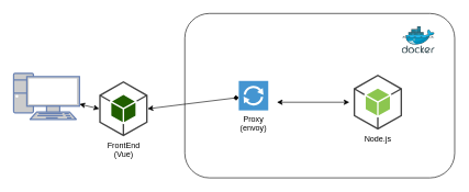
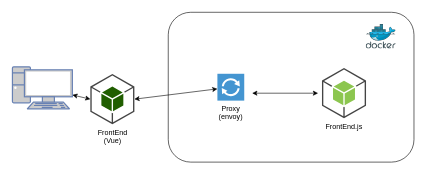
  <mxCell id="0" />
  <mxCell id="1" parent="0" />
  <mxCell id="2" value="" style="rounded=1;whiteSpace=wrap;html=1;align=center;verticalAlign=top;" vertex="1" parent="1"><mxGeometry x="280" y="20" width="410" height="250" as="geometry" /></mxCell>
  <mxCell id="3" value="" style="endArrow=classic;startArrow=classic;html=1;entryX=0;entryY=0.5;entryDx=0;entryDy=0;entryPerimeter=0;exitX=1;exitY=0.5;exitDx=0;exitDy=0;exitPerimeter=0;" edge="1" parent="1"><mxGeometry width="50" height="50" relative="1" as="geometry"><mxPoint x="420" y="155" as="sourcePoint" /><mxPoint x="530" y="155" as="targetPoint" /></mxGeometry></mxCell>
  <mxCell id="4" value="" style="aspect=fixed;html=1;points=[];align=center;image;fontSize=12;image=img/lib/mscae/Docker.svg;" vertex="1" parent="1"><mxGeometry x="610" y="40" width="50" height="41" as="geometry" /></mxCell>
- <mxCell id="5" value="&lt;span&gt;Node.js&lt;/span&gt;" style="outlineConnect=0;dashed=0;verticalLabelPosition=bottom;verticalAlign=top;align=center;html=1;shape=mxgraph.aws3.android;fillColor=#8CC64F;gradientColor=none;" vertex="1" parent="1"><mxGeometry x="536.5" y="113" width="73.5" height="84" as="geometry" /></mxCell>
+ <mxCell id="5" value="&lt;span&gt;FrontEnd.js&lt;/span&gt;" style="outlineConnect=0;dashed=0;verticalLabelPosition=bottom;verticalAlign=top;align=center;html=1;shape=mxgraph.aws3.android;fillColor=#8CC64F;gradientColor=none;" vertex="1" parent="1"><mxGeometry x="536.5" y="113" width="73.5" height="84" as="geometry" /></mxCell>
  <mxCell id="6" value="&lt;span&gt;Proxy&lt;br&gt;(envoy)&lt;/span&gt;" style="pointerEvents=1;shadow=0;dashed=0;html=1;strokeColor=none;fillColor=#4495D1;labelPosition=center;verticalLabelPosition=bottom;verticalAlign=top;align=center;outlineConnect=0;shape=mxgraph.veeam.2d.proxy;" vertex="1" parent="1"><mxGeometry x="362" y="122.6" width="44.8" height="44.8" as="geometry" /></mxCell>
  <mxCell id="7" value="" style="fontColor=#0066CC;verticalAlign=top;verticalLabelPosition=bottom;labelPosition=center;align=center;html=1;outlineConnect=0;fillColor=#CCCCCC;strokeColor=#6881B3;gradientColor=none;gradientDirection=north;strokeWidth=2;shape=mxgraph.networks.pc;" vertex="1" parent="1"><mxGeometry x="20" y="111" width="100" height="70" as="geometry" /></mxCell>
  <mxCell id="8" value="FrontEnd&lt;br&gt;(Vue)" style="outlineConnect=0;dashed=0;verticalLabelPosition=bottom;verticalAlign=top;align=center;html=1;shape=mxgraph.aws3.android;fillColor=#205E00;gradientColor=none;" vertex="1" parent="1"><mxGeometry x="150" y="123" width="73.5" height="84" as="geometry" /></mxCell>
- <mxCell id="9" value="" style="endArrow=diamond;startArrow=classic;html=1;exitX=1;exitY=0.5;exitDx=0;exitDy=0;exitPerimeter=0;" edge="1" parent="1" source="8" target="6"><mxGeometry width="50" height="50" relative="1" as="geometry"><mxPoint x="252.5" y="147.5" as="sourcePoint" /><mxPoint x="349" y="148" as="targetPoint" /></mxGeometry></mxCell>
+ <mxCell id="9" value="" style="endArrow=classic;startArrow=classic;html=1;exitX=1;exitY=0.5;exitDx=0;exitDy=0;exitPerimeter=0;" edge="1" parent="1" source="8" target="6"><mxGeometry width="50" height="50" relative="1" as="geometry"><mxPoint x="252.5" y="147.5" as="sourcePoint" /><mxPoint x="349" y="148" as="targetPoint" /></mxGeometry></mxCell>
  <mxCell id="10" value="" style="endArrow=classic;startArrow=classic;html=1;entryX=0;entryY=0.5;entryDx=0;entryDy=0;entryPerimeter=0;" edge="1" parent="1" source="7" target="8"><mxGeometry width="50" height="50" relative="1" as="geometry"><mxPoint x="120" y="140" as="sourcePoint" /><mxPoint x="228.5" y="140" as="targetPoint" /></mxGeometry></mxCell>
